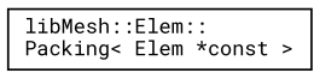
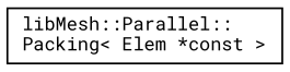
  digraph {
    rankdir=LR
    fontname="Roboto Mono"
-   n1 [color=black fillcolor=white fontname="Roboto Mono" fontsize=10 height=0.2 label="libMesh::Elem::\lPacking\< Elem *const  \>" shape=record style=filled width=0.4]
+   n1 [color=black fillcolor=white fontname="Roboto Mono" fontsize=10 height=0.2 label="libMesh::Parallel::\lPacking\< Elem *const  \>" shape=record style=filled width=0.4]
  }
